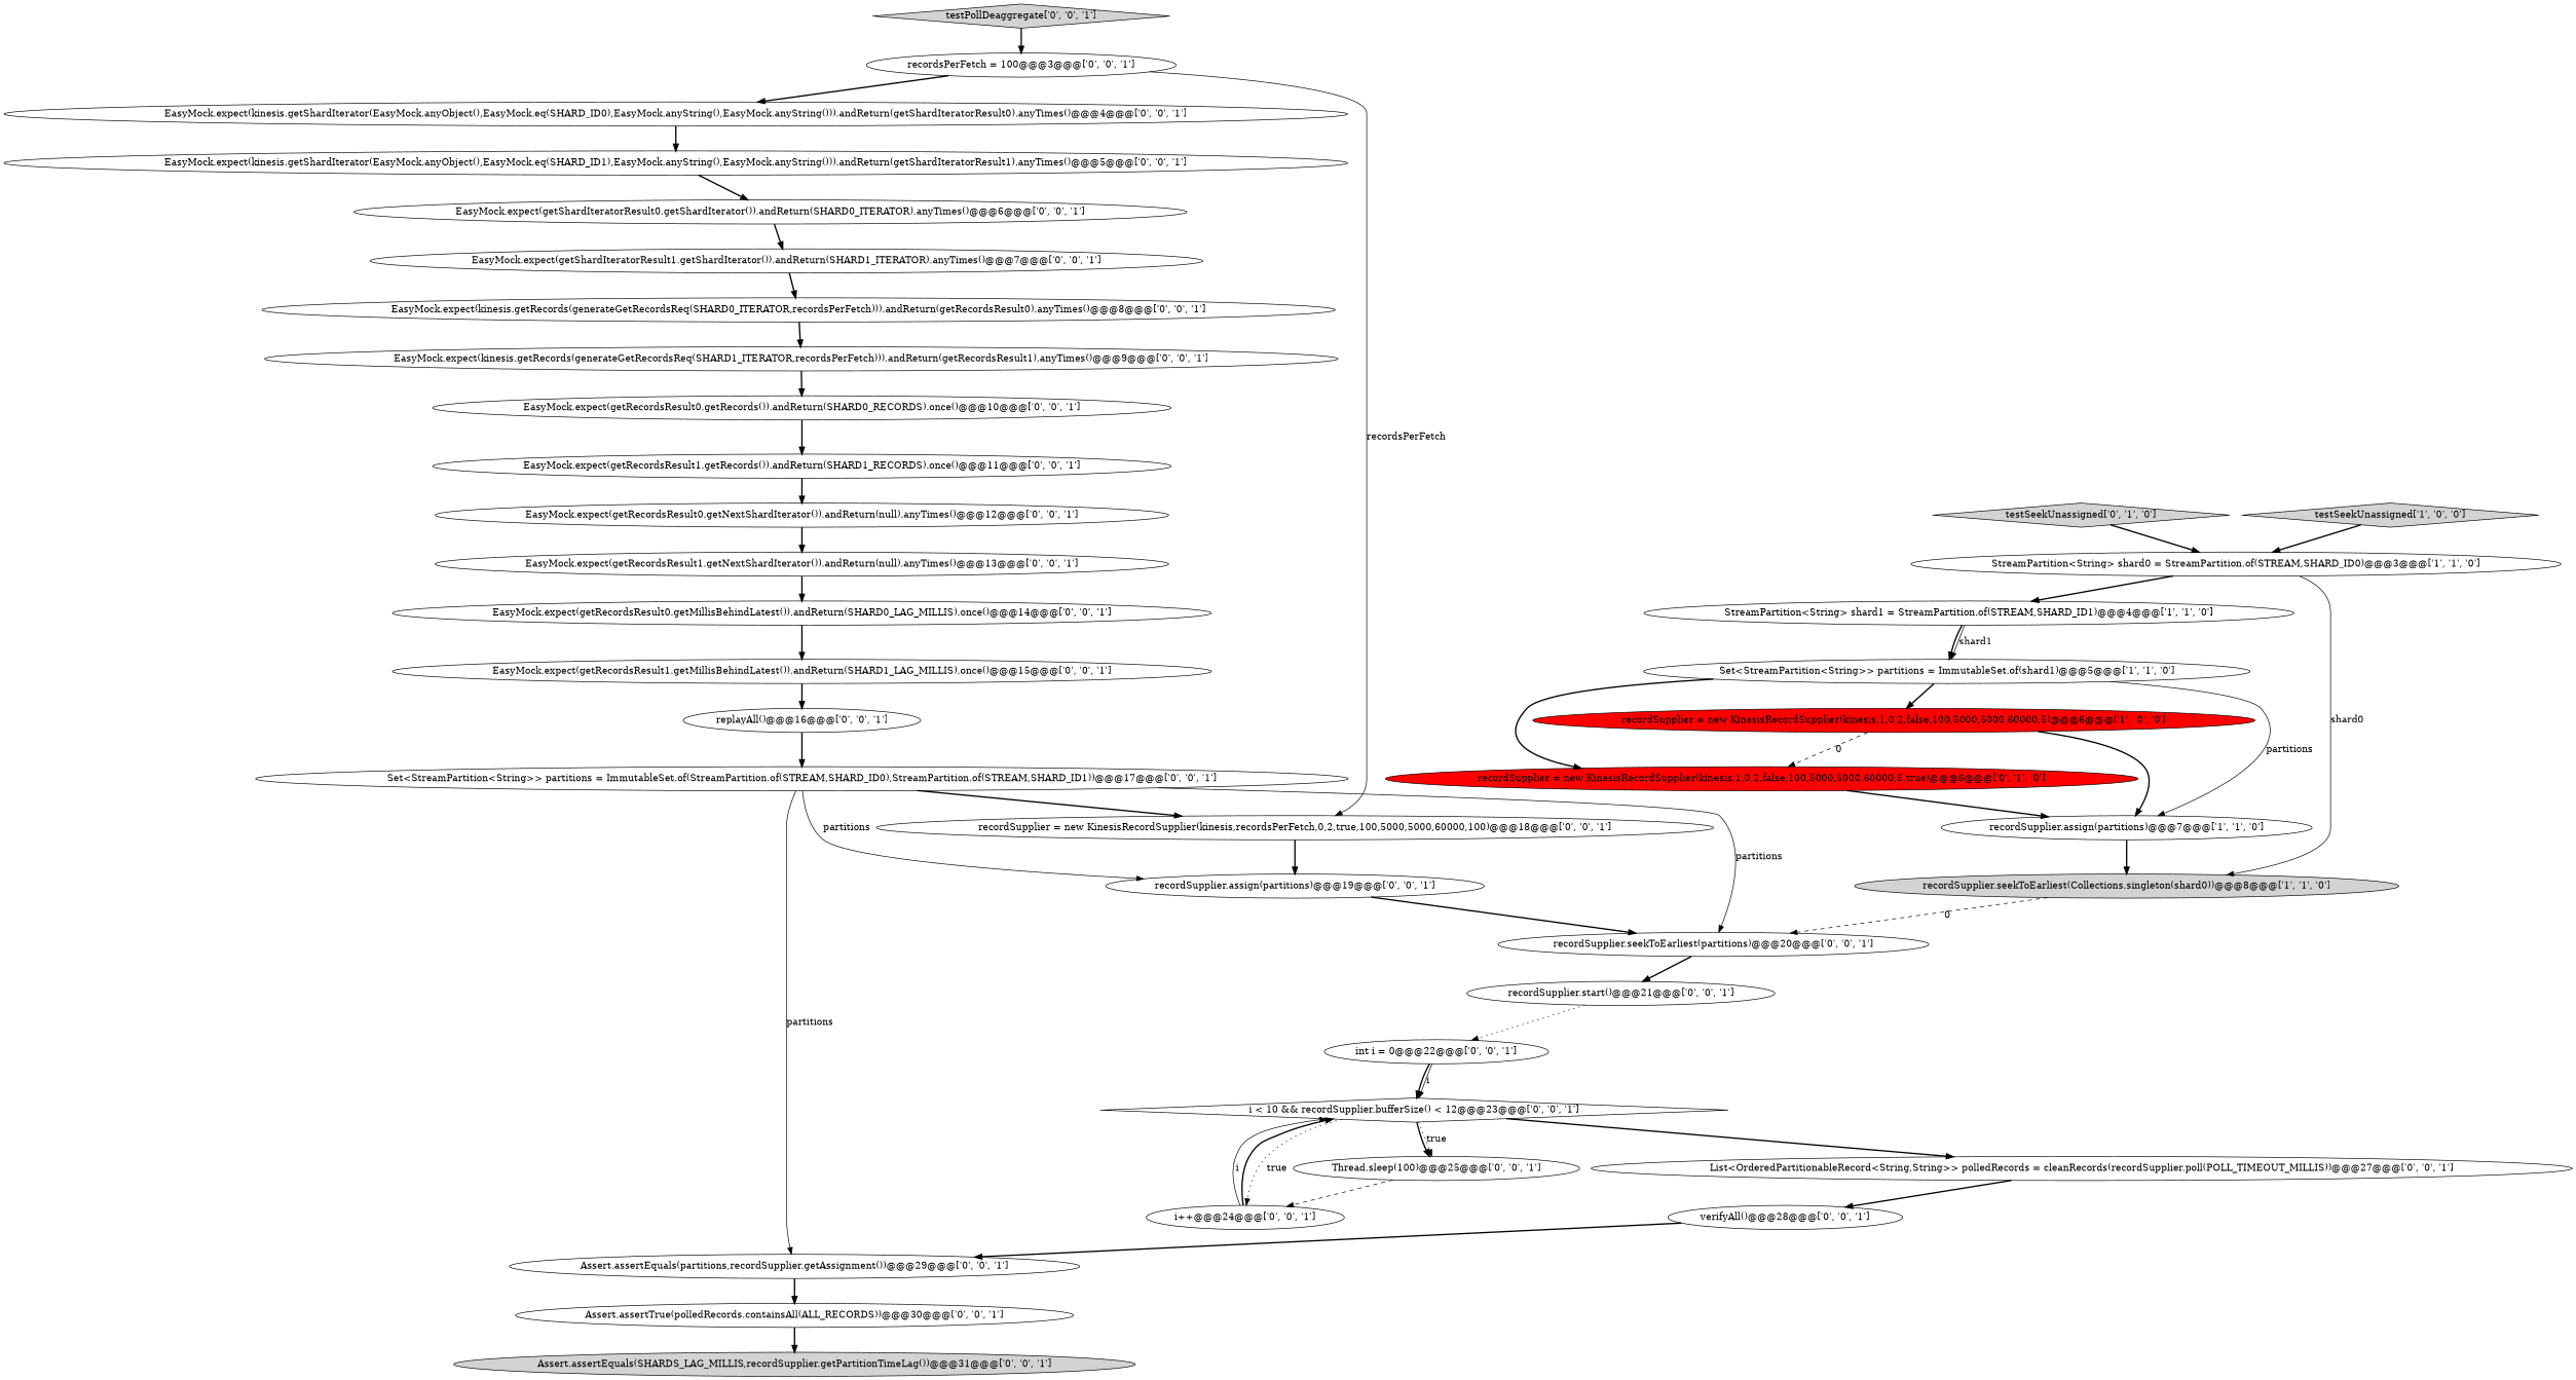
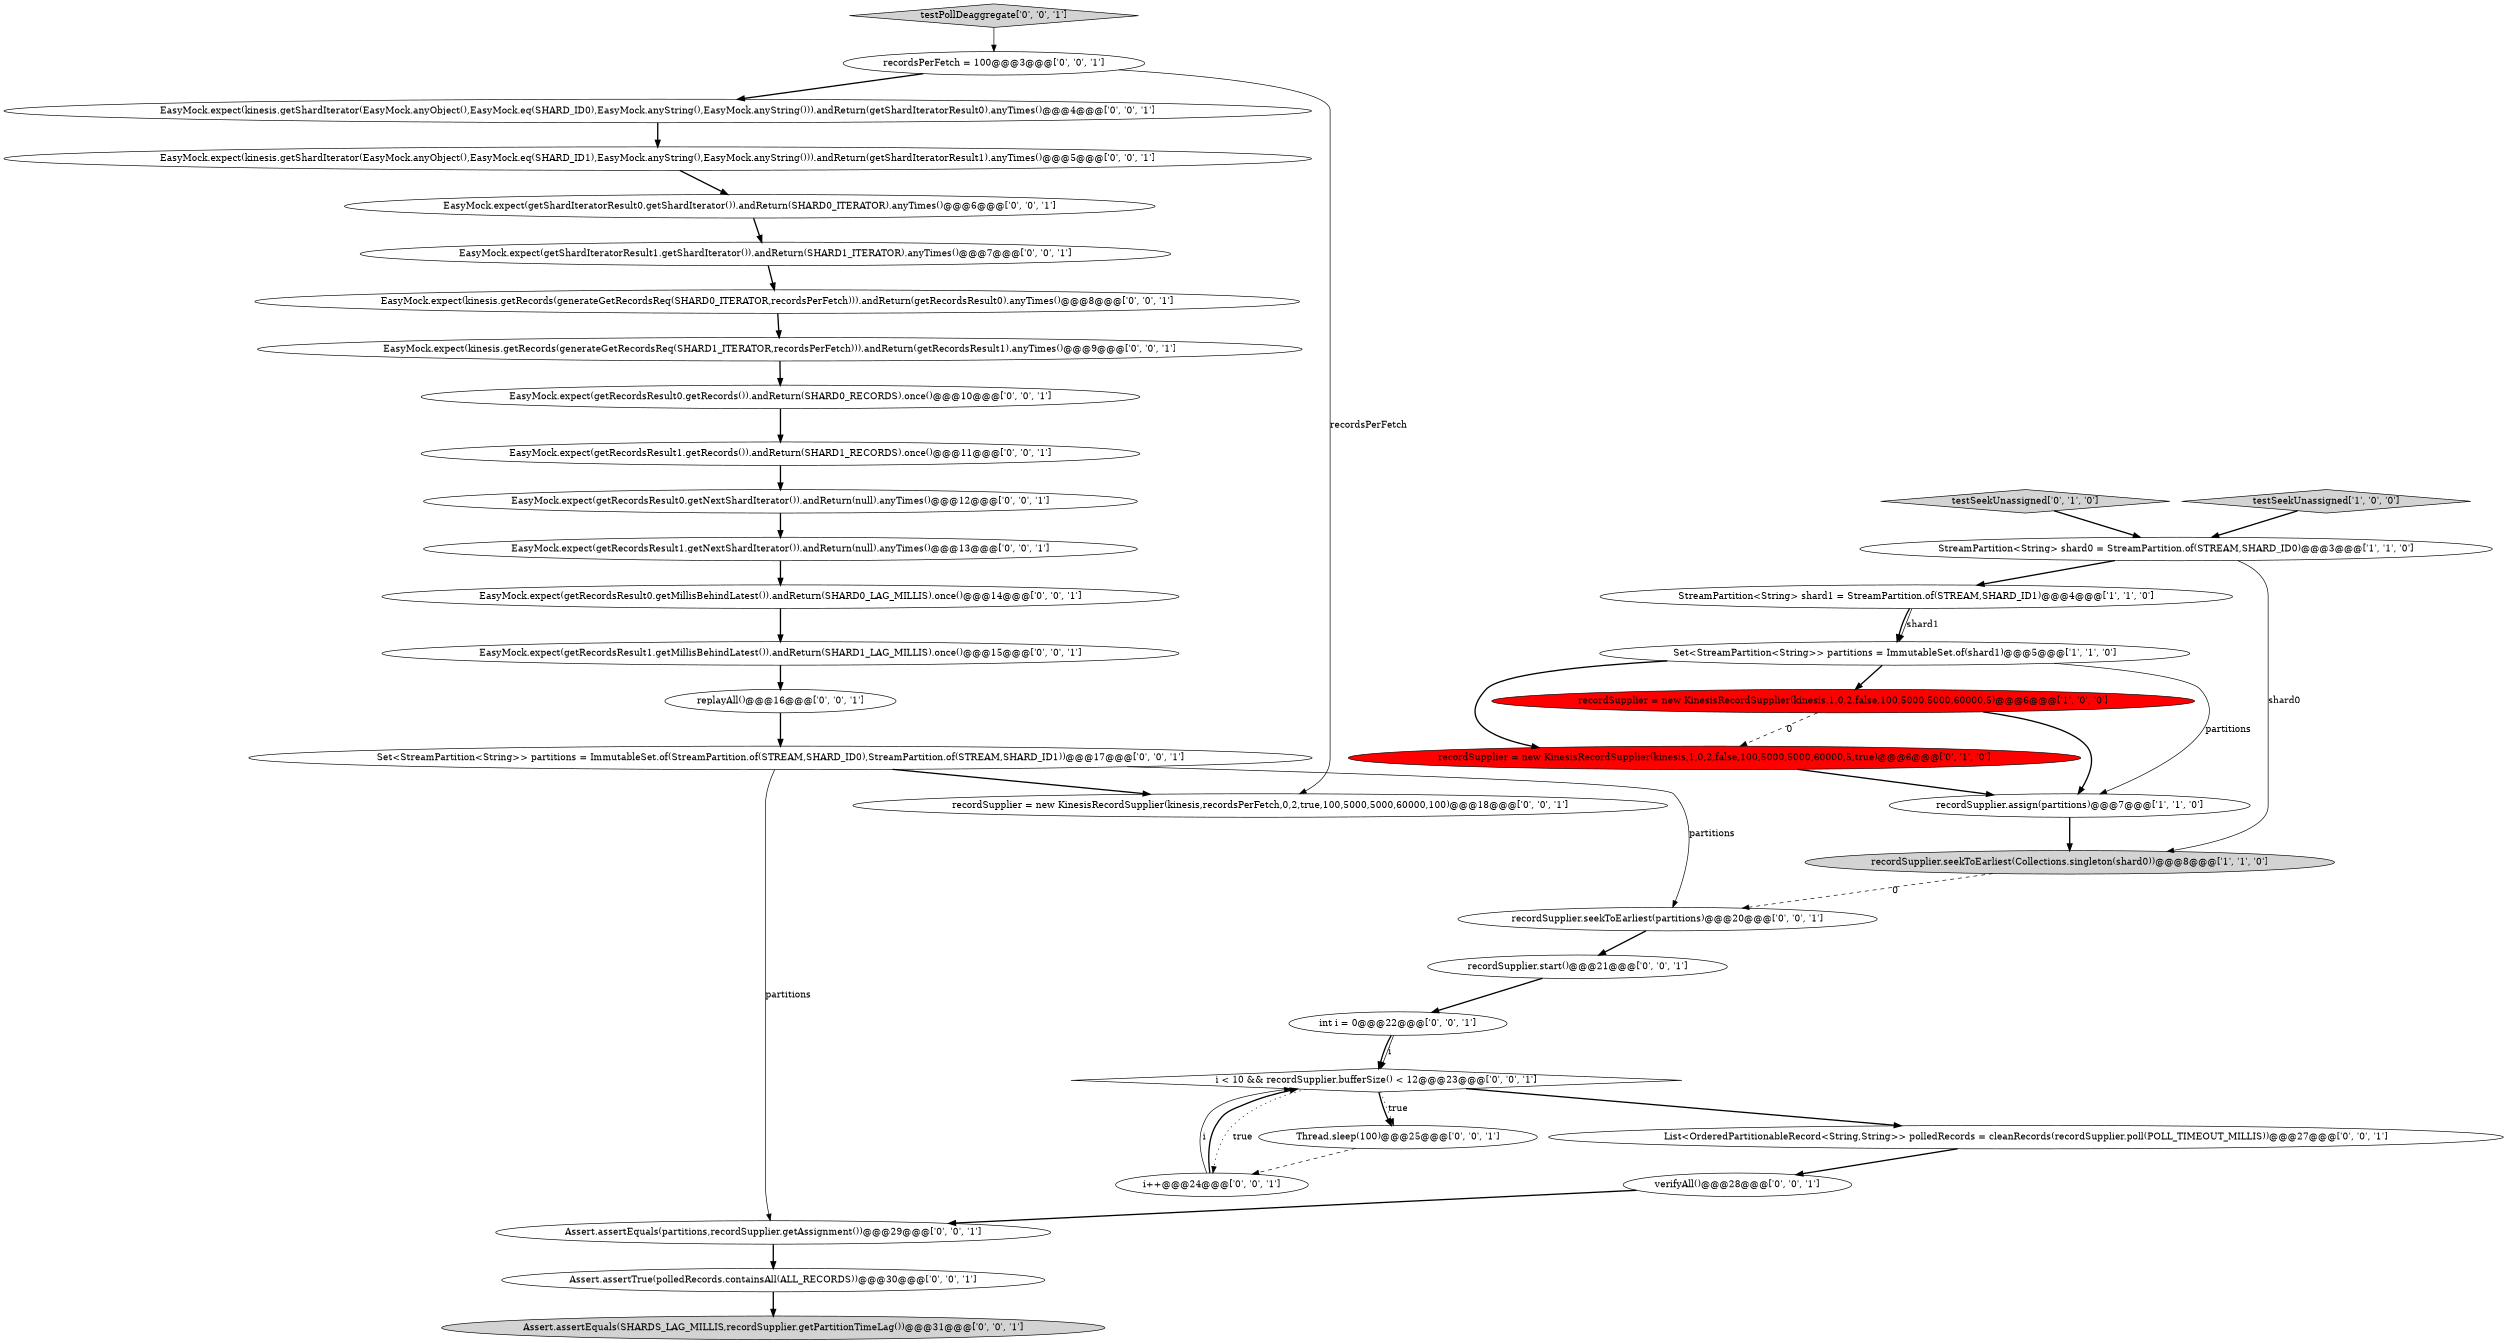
  digraph {
    node [fillcolor=white shape=ellipse style=filled]
    edge [style=bold]
    n1 [label="recordsPerFetch = 100@@@3@@@['0', '0', '1']"]
    n2 [label="EasyMock.expect(kinesis.getShardIterator(EasyMock.anyObject(),EasyMock.eq(SHARD_ID0),EasyMock.anyString(),EasyMock.anyString())).andReturn(getShardIteratorResult0).anyTimes()@@@4@@@['0', '0', '1']"]
    n3 [label="recordSupplier = new KinesisRecordSupplier(kinesis,recordsPerFetch,0,2,true,100,5000,5000,60000,100)@@@18@@@['0', '0', '1']"]
    n4 [label="EasyMock.expect(kinesis.getShardIterator(EasyMock.anyObject(),EasyMock.eq(SHARD_ID1),EasyMock.anyString(),EasyMock.anyString())).andReturn(getShardIteratorResult1).anyTimes()@@@5@@@['0', '0', '1']"]
-   n5 [label="recordSupplier.assign(partitions)@@@19@@@['0', '0', '1']"]
    n6 [fillcolor=lightgray label="recordSupplier.seekToEarliest(Collections.singleton(shard0))@@@8@@@['1', '1', '0']"]
    n7 [label="recordSupplier.seekToEarliest(partitions)@@@20@@@['0', '0', '1']"]
    n8 [label="recordSupplier.start()@@@21@@@['0', '0', '1']"]
    n9 [fillcolor=lightgray label="Assert.assertEquals(SHARDS_LAG_MILLIS,recordSupplier.getPartitionTimeLag())@@@31@@@['0', '0', '1']"]
    n10 [label="replayAll()@@@16@@@['0', '0', '1']"]
    n11 [label="Set<StreamPartition<String>> partitions = ImmutableSet.of(StreamPartition.of(STREAM,SHARD_ID0),StreamPartition.of(STREAM,SHARD_ID1))@@@17@@@['0', '0', '1']"]
    n12 [label="Assert.assertEquals(partitions,recordSupplier.getAssignment())@@@29@@@['0', '0', '1']"]
    n13 [label="EasyMock.expect(getShardIteratorResult0.getShardIterator()).andReturn(SHARD0_ITERATOR).anyTimes()@@@6@@@['0', '0', '1']"]
    n14 [label="EasyMock.expect(getShardIteratorResult1.getShardIterator()).andReturn(SHARD1_ITERATOR).anyTimes()@@@7@@@['0', '0', '1']"]
    n15 [fillcolor=lightgray label="testPollDeaggregate['0', '0', '1']" shape=diamond]
    n16 [label="int i = 0@@@22@@@['0', '0', '1']"]
    n17 [label="i < 10 && recordSupplier.bufferSize() < 12@@@23@@@['0', '0', '1']" shape=diamond]
    n18 [label="StreamPartition<String> shard1 = StreamPartition.of(STREAM,SHARD_ID1)@@@4@@@['1', '1', '0']"]
    n19 [label="Set<StreamPartition<String>> partitions = ImmutableSet.of(shard1)@@@5@@@['1', '1', '0']"]
    n20 [fillcolor=red label="recordSupplier = new KinesisRecordSupplier(kinesis,1,0,2,false,100,5000,5000,60000,5,true)@@@6@@@['0', '1', '0']"]
    n21 [label="recordSupplier.assign(partitions)@@@7@@@['1', '1', '0']"]
    n22 [fillcolor=red label="recordSupplier = new KinesisRecordSupplier(kinesis,1,0,2,false,100,5000,5000,60000,5)@@@6@@@['1', '0', '0']"]
    n23 [label="EasyMock.expect(getRecordsResult0.getRecords()).andReturn(SHARD0_RECORDS).once()@@@10@@@['0', '0', '1']"]
    n24 [label="EasyMock.expect(getRecordsResult1.getRecords()).andReturn(SHARD1_RECORDS).once()@@@11@@@['0', '0', '1']"]
    n25 [label="EasyMock.expect(getRecordsResult0.getNextShardIterator()).andReturn(null).anyTimes()@@@12@@@['0', '0', '1']"]
    n26 [label="Thread.sleep(100)@@@25@@@['0', '0', '1']"]
    n27 [label="i++@@@24@@@['0', '0', '1']"]
    n28 [label="Assert.assertTrue(polledRecords.containsAll(ALL_RECORDS))@@@30@@@['0', '0', '1']"]
    n29 [fillcolor=lightgray label="testSeekUnassigned['0', '1', '0']" shape=diamond]
    n30 [label="StreamPartition<String> shard0 = StreamPartition.of(STREAM,SHARD_ID0)@@@3@@@['1', '1', '0']"]
    n31 [label="List<OrderedPartitionableRecord<String,String>> polledRecords = cleanRecords(recordSupplier.poll(POLL_TIMEOUT_MILLIS))@@@27@@@['0', '0', '1']"]
    n32 [label="EasyMock.expect(getRecordsResult1.getNextShardIterator()).andReturn(null).anyTimes()@@@13@@@['0', '0', '1']"]
    n33 [label="EasyMock.expect(getRecordsResult0.getMillisBehindLatest()).andReturn(SHARD0_LAG_MILLIS).once()@@@14@@@['0', '0', '1']"]
    n34 [label="verifyAll()@@@28@@@['0', '0', '1']"]
    n35 [label="EasyMock.expect(getRecordsResult1.getMillisBehindLatest()).andReturn(SHARD1_LAG_MILLIS).once()@@@15@@@['0', '0', '1']"]
    n36 [label="EasyMock.expect(kinesis.getRecords(generateGetRecordsReq(SHARD1_ITERATOR,recordsPerFetch))).andReturn(getRecordsResult1).anyTimes()@@@9@@@['0', '0', '1']"]
    n37 [label="EasyMock.expect(kinesis.getRecords(generateGetRecordsReq(SHARD0_ITERATOR,recordsPerFetch))).andReturn(getRecordsResult0).anyTimes()@@@8@@@['0', '0', '1']"]
    n38 [fillcolor=lightgray label="testSeekUnassigned['1', '0', '0']" shape=diamond]
    n1 -> n2
    n1 -> n3 [label=recordsPerFetch style=solid]
    n2 -> n4
-   n3 -> n5
    n4 -> n13
-   n5 -> n7
    n6 -> n7 [label=0 style=dashed]
    n7 -> n8
-   n8 -> n16 [style=dotted]
+   n8 -> n16
    n10 -> n11
    n11 -> n3
-   n11 -> n5 [label=partitions style=solid]
    n11 -> n7 [label=partitions style=solid]
    n11 -> n12 [label=partitions style=solid]
    n12 -> n28
    n13 -> n14
    n14 -> n37
-   n15 -> n1
+   n15 -> n1 [style=solid]
    n16 -> n17
    n16 -> n17 [label=i style=solid]
    n17 -> n26
    n17 -> n26 [label=true style=dotted]
    n17 -> n27 [label=true style=dotted]
    n17 -> n31
    n18 -> n19 [label=shard1 style=solid]
    n18 -> n19
    n19 -> n20
    n19 -> n21 [label=partitions style=solid]
    n19 -> n22
    n20 -> n21
    n21 -> n6
    n22 -> n20 [label=0 style=dashed]
    n22 -> n21
    n23 -> n24
    n24 -> n25
    n25 -> n32
    n26 -> n27 [style=dashed]
    n27 -> n17
    n27 -> n17 [label=i style=solid]
    n28 -> n9
    n29 -> n30
    n30 -> n6 [label=shard0 style=solid]
    n30 -> n18
    n31 -> n34
    n32 -> n33
    n33 -> n35
    n34 -> n12
    n35 -> n10
    n36 -> n23
    n37 -> n36
    n38 -> n30
  }
